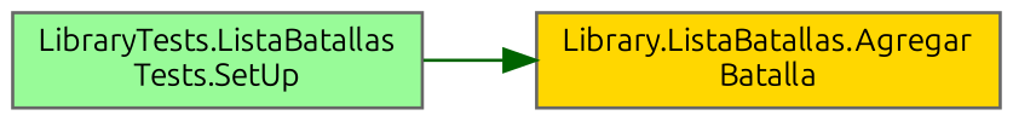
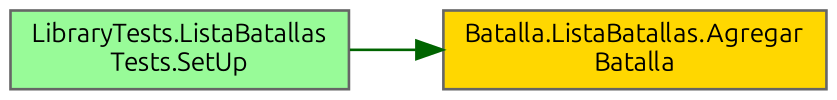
  digraph {
    rankdir=LR
    fontname=Ubuntu
    node [fontname=Ubuntu fontsize=10 shape=box style=filled]
    n1 [color=gray40 fillcolor=palegreen fontcolor=black height=0.2 label="LibraryTests.ListaBatallas\lTests.SetUp" width=0.4]
-   n2 [color=grey40 fillcolor=gold height=0.2 label="Library.ListaBatallas.Agregar\lBatalla" width=0.4]
+   n2 [color=grey40 fillcolor=gold height=0.2 label="Batalla.ListaBatallas.Agregar\lBatalla" width=0.4]
    n1 -> n2 [color=darkgreen fontname=Ubuntu fontsize=10 labelfontname=Helvetica labelfontsize=10 style=solid]
  }
